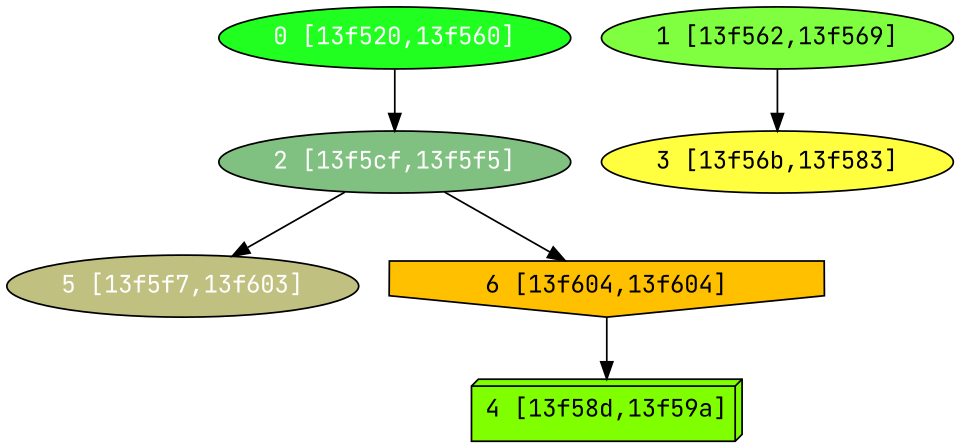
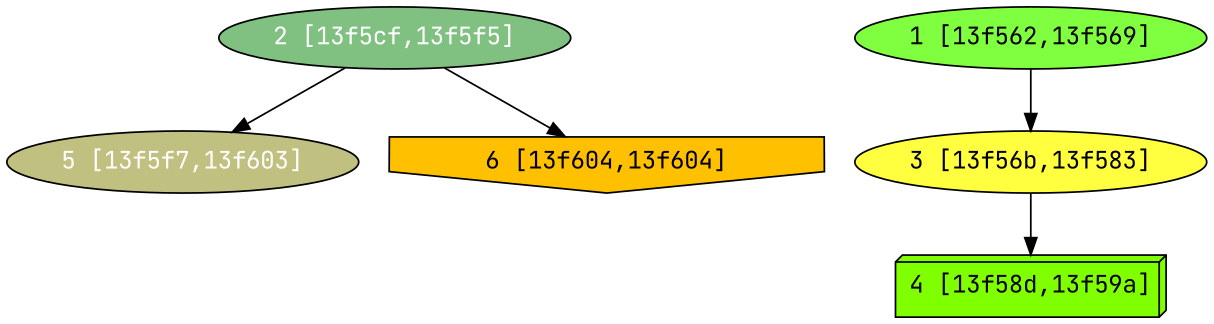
  digraph {
    fontname="JetBrains Mono"
    node [fontcolor="#000000" fontname="JetBrains Mono" shape=oval style=filled]
    edge [fontname="JetBrains Mono"]
-   n1 [fillcolor="#20FF20" fontcolor="#ffffff" label="0 [13f520,13f560]"]
    n2 [fillcolor="#80C080" fontcolor="#ffffff" label="2 [13f5cf,13f5f5]"]
    n3 [fillcolor="#80FF40" label="1 [13f562,13f569]"]
    n4 [fillcolor="#FFFF40" label="3 [13f56b,13f583]"]
    n5 [fillcolor="#C0C080" fontcolor="#ffffff" label="5 [13f5f7,13f603]"]
    n6 [fillcolor="#FFC000" label="6 [13f604,13f604]" shape=invhouse]
    n7 [fillcolor="#80FF00" label="4 [13f58d,13f59a]" shape=box3d]
-   n1 -> n2
    n2 -> n5
    n2 -> n6
    n3 -> n4
-   n6 -> n7
+   n4 -> n7
  }
